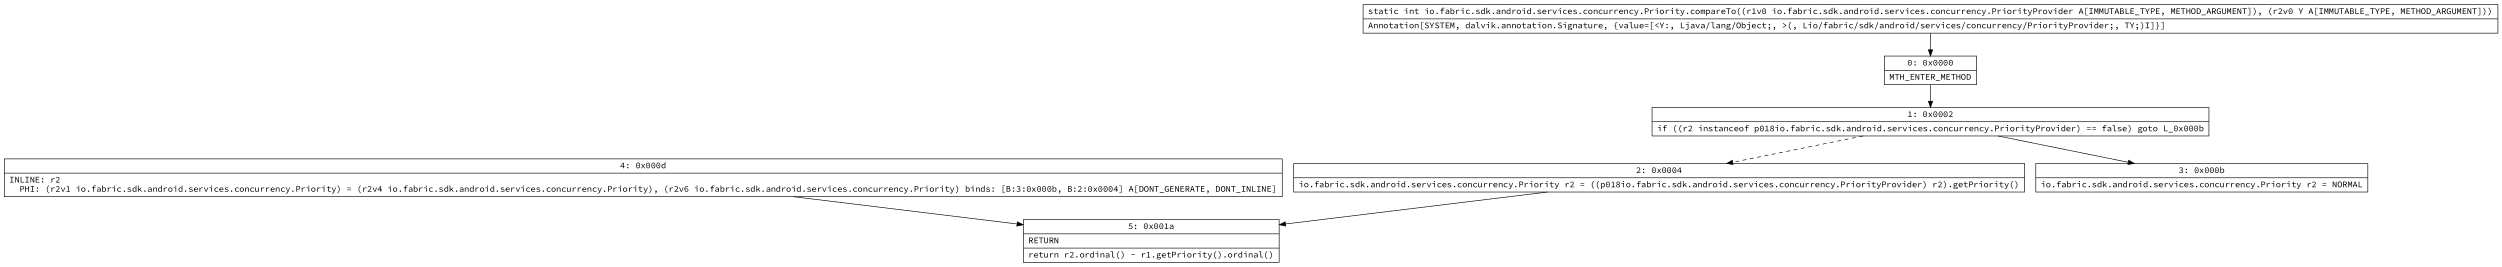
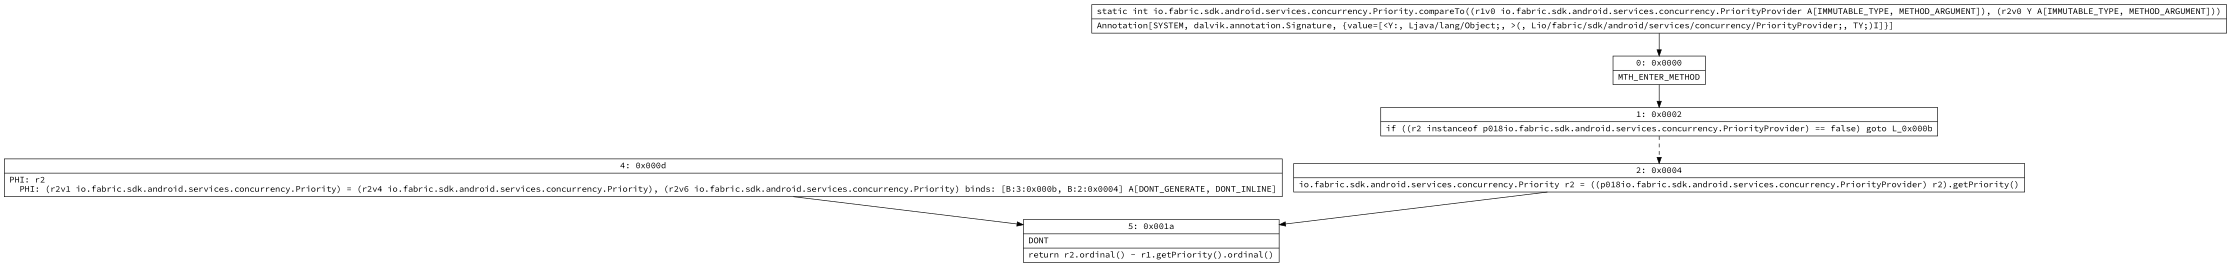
  digraph {
    fontname="Source Code Pro"
    node [fontname="Source Code Pro" shape=record]
    edge [fontname="Source Code Pro"]
    n1 [label="{0\:\ 0x0000|MTH_ENTER_METHOD\l}"]
    n2 [label="{1\:\ 0x0002|if ((r2 instanceof p018io.fabric.sdk.android.services.concurrency.PriorityProvider) == false) goto L_0x000b\l}"]
    n3 [label="{2\:\ 0x0004|io.fabric.sdk.android.services.concurrency.Priority r2 = ((p018io.fabric.sdk.android.services.concurrency.PriorityProvider) r2).getPriority()\l}"]
-   n4 [label="{3\:\ 0x000b|io.fabric.sdk.android.services.concurrency.Priority r2 = NORMAL\l}"]
-   n5 [label="{5\:\ 0x001a|RETURN\l|return r2.ordinal() \- r1.getPriority().ordinal()\l}"]
-   n6 [label="{4\:\ 0x000d|INLINE: r2 \l  PHI: (r2v1 io.fabric.sdk.android.services.concurrency.Priority) = (r2v4 io.fabric.sdk.android.services.concurrency.Priority), (r2v6 io.fabric.sdk.android.services.concurrency.Priority) binds: [B:3:0x000b, B:2:0x0004] A[DONT_GENERATE, DONT_INLINE]\l}"]
+   n5 [label="{5\:\ 0x001a|DONT\l|return r2.ordinal() \- r1.getPriority().ordinal()\l}"]
+   n6 [label="{4\:\ 0x000d|PHI: r2 \l  PHI: (r2v1 io.fabric.sdk.android.services.concurrency.Priority) = (r2v4 io.fabric.sdk.android.services.concurrency.Priority), (r2v6 io.fabric.sdk.android.services.concurrency.Priority) binds: [B:3:0x000b, B:2:0x0004] A[DONT_GENERATE, DONT_INLINE]\l}"]
    n7 [label="{static int io.fabric.sdk.android.services.concurrency.Priority.compareTo((r1v0 io.fabric.sdk.android.services.concurrency.PriorityProvider A[IMMUTABLE_TYPE, METHOD_ARGUMENT]), (r2v0 Y A[IMMUTABLE_TYPE, METHOD_ARGUMENT]))  | Annotation[SYSTEM, dalvik.annotation.Signature, \{value=[\<Y:, Ljava\/lang\/Object;, \>(, Lio\/fabric\/sdk\/android\/services\/concurrency\/PriorityProvider;, TY;)I]\}]\l}"]
    n1 -> n2
    n2 -> n3 [style=dashed]
-   n2 -> n4
    n3 -> n5
    n6 -> n5
    n7 -> n1
  }
